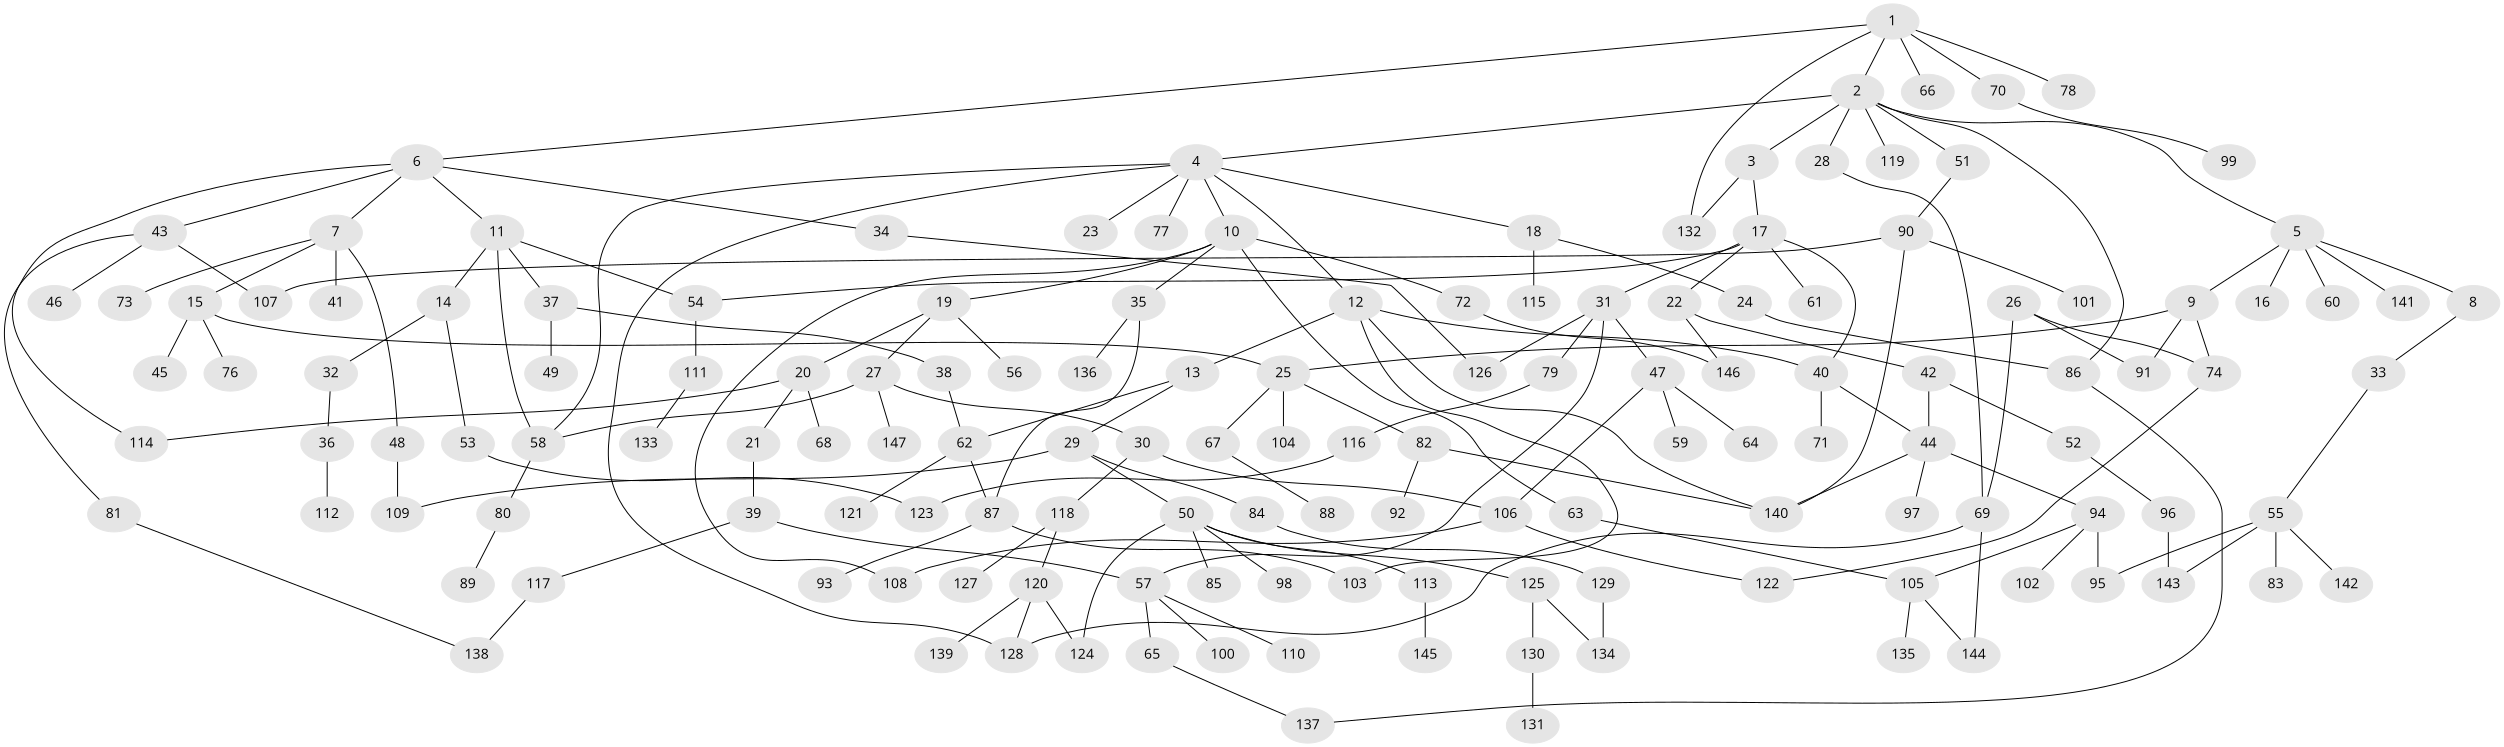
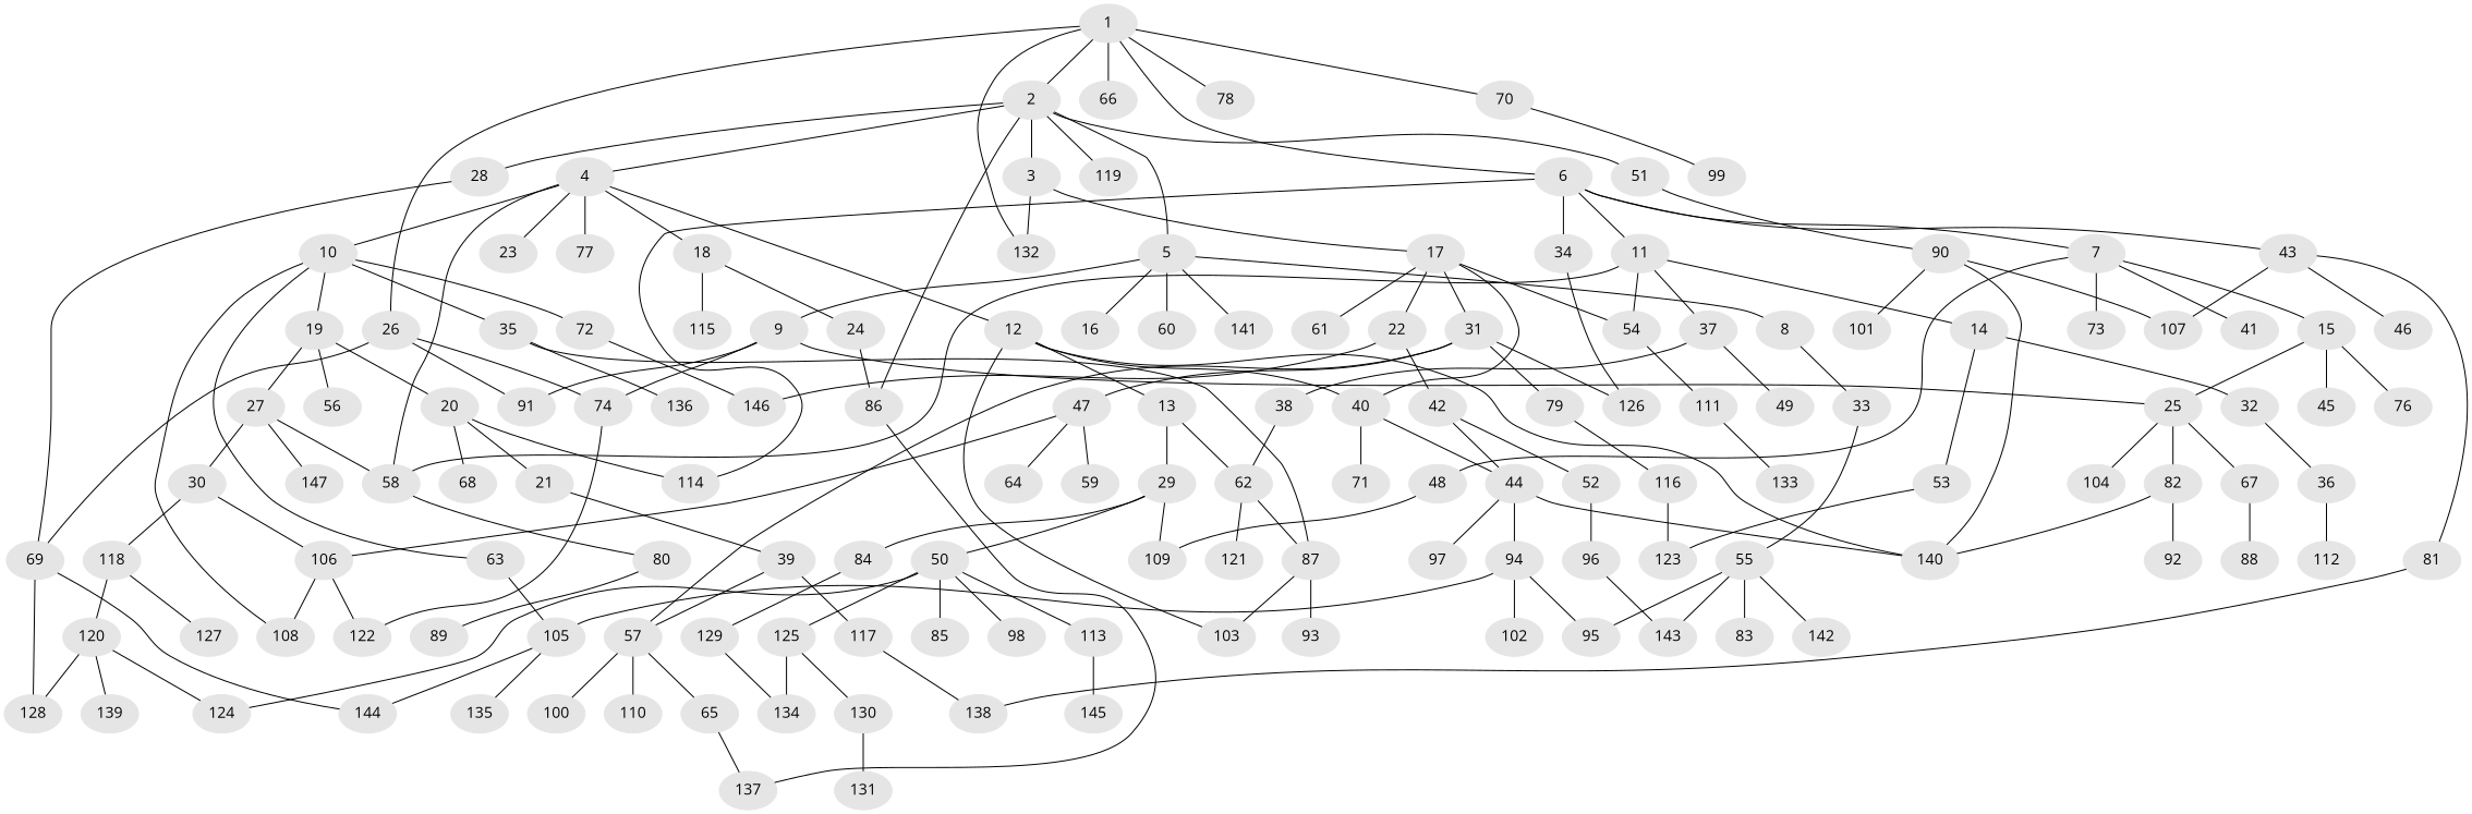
  graph {
    fontname="Open Sans"
    node [color=gray90 fontname="Open Sans" style=filled]
    edge [fontname="Open Sans"]
    1
    2
    6
    26
    66
    70
    78
    132
    3
    4
    5
    28
    51
    86
    119
    7
    11
    34
    43
    114
    74
    91
    69
    99
    17
    10
    12
    18
    23
    58
    77
    128
    8
    9
    16
    60
    141
    90
    137
    54
    40
    22
    31
    61
    19
    35
    63
    72
    108
    13
    103
    140
    24
    115
    80
    33
    25
    15
    41
    48
    73
    14
    37
    126
    46
    81
    107
    45
    76
    109
    55
    67
    82
    104
    122
    20
    27
    56
    87
    136
    105
    146
    32
    53
    38
    49
    111
    29
    62
    44
    71
    50
    84
    121
    36
    123
    42
    47
    57
    79
    21
    68
    30
    147
    39
    117
    52
    88
    92
    144
    106
    118
    85
    98
    113
    124
    125
    129
    120
    127
    59
    64
    65
    100
    110
    116
    112
    83
    95
    142
    143
    93
    138
    94
    97
    96
    102
    145
    130
    134
    101
    133
    89
    135
    139
    131
    1 -- 2
    1 -- 6
+   1 -- 26
    1 -- 66
    1 -- 70
    1 -- 78
    1 -- 132
    2 -- 3
    2 -- 4
    2 -- 5
    2 -- 28
    2 -- 51
    2 -- 86
    2 -- 119
    6 -- 7
    6 -- 11
    6 -- 34
    6 -- 43
    6 -- 114
    26 -- 74
    26 -- 91
    26 -- 69
    70 -- 99
    3 -- 132
    3 -- 17
    4 -- 10
    4 -- 12
    4 -- 18
    4 -- 23
    4 -- 58
    4 -- 77
-   4 -- 128
    5 -- 8
    5 -- 9
    5 -- 16
    5 -- 60
    5 -- 141
    28 -- 69
    51 -- 90
    86 -- 137
    7 -- 15
    7 -- 41
    7 -- 48
    7 -- 73
    11 -- 58
    11 -- 54
    11 -- 14
    11 -- 37
    34 -- 126
    43 -- 46
    43 -- 81
    43 -- 107
    74 -- 122
    69 -- 128
    69 -- 144
    17 -- 54
    17 -- 40
    17 -- 22
    17 -- 31
    17 -- 61
    10 -- 19
    10 -- 35
    10 -- 63
    10 -- 72
    10 -- 108
    12 -- 40
    12 -- 13
    12 -- 103
    12 -- 140
    18 -- 24
    18 -- 115
    58 -- 80
    8 -- 33
    9 -- 74
    9 -- 91
    9 -- 25
    90 -- 140
    90 -- 107
    90 -- 101
    54 -- 111
    40 -- 44
    40 -- 71
    22 -- 146
    22 -- 42
    31 -- 126
    31 -- 47
    31 -- 57
    31 -- 79
    19 -- 20
    19 -- 27
    19 -- 56
    35 -- 87
    35 -- 136
    63 -- 105
    72 -- 146
    13 -- 29
    13 -- 62
    24 -- 86
    80 -- 89
    33 -- 55
    25 -- 67
    25 -- 82
    25 -- 104
    15 -- 25
    15 -- 45
    15 -- 76
    48 -- 109
    14 -- 32
    14 -- 53
    37 -- 38
    37 -- 49
    81 -- 138
    55 -- 83
    55 -- 95
    55 -- 142
    55 -- 143
    67 -- 88
    82 -- 140
    82 -- 92
    20 -- 114
    20 -- 21
    20 -- 68
    27 -- 58
    27 -- 30
    27 -- 147
    87 -- 103
    87 -- 93
    105 -- 144
    105 -- 135
    32 -- 36
    53 -- 123
    38 -- 62
    111 -- 133
    29 -- 109
    29 -- 50
    29 -- 84
    62 -- 87
    62 -- 121
    44 -- 140
    44 -- 94
    44 -- 97
    50 -- 85
    50 -- 98
    50 -- 113
    50 -- 124
    50 -- 125
    84 -- 129
    36 -- 112
    42 -- 44
    42 -- 52
    47 -- 106
    47 -- 59
    47 -- 64
    57 -- 65
    57 -- 100
    57 -- 110
    79 -- 116
    21 -- 39
    30 -- 106
    30 -- 118
    39 -- 57
    39 -- 117
    117 -- 138
    52 -- 96
    106 -- 108
    106 -- 122
    118 -- 120
    118 -- 127
    113 -- 145
    125 -- 130
    125 -- 134
    129 -- 134
    120 -- 128
    120 -- 124
    120 -- 139
    65 -- 137
    116 -- 123
    94 -- 105
    94 -- 95
    94 -- 102
    96 -- 143
    130 -- 131
  }
